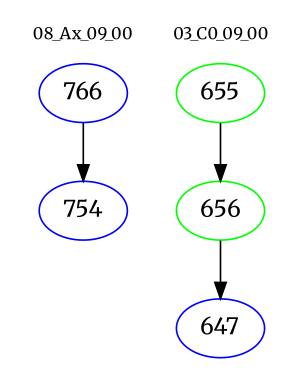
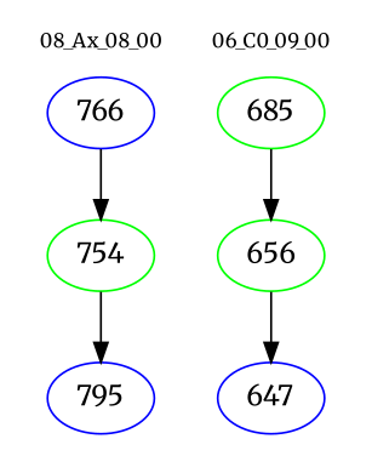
  digraph {
    fontname=Merriweather
    node [color=blue fontname=Merriweather]
    edge [color=black fontname=Merriweather]
    n1 [label=766]
-   n2 [label=754]
-   n4 [color=green label=655]
+   n2 [color=green label=754]
+   n3 [label=795]
+   n4 [color=green label=685]
    n5 [color=green label=656]
    n6 [label=647]
    subgraph cluster_1 {
      color=white
      fontsize=10
-     label="08_Ax_09_00"
+     label="08_Ax_08_00"
      n1
      n2
+     n3
    }
    subgraph cluster_2 {
      color=white
      fontsize=10
-     label="03_C0_09_00"
+     label="06_C0_09_00"
      n4
      n5
      n6
    }
    n1 -> n2
+   n2 -> n3
    n4 -> n5
    n5 -> n6
  }
